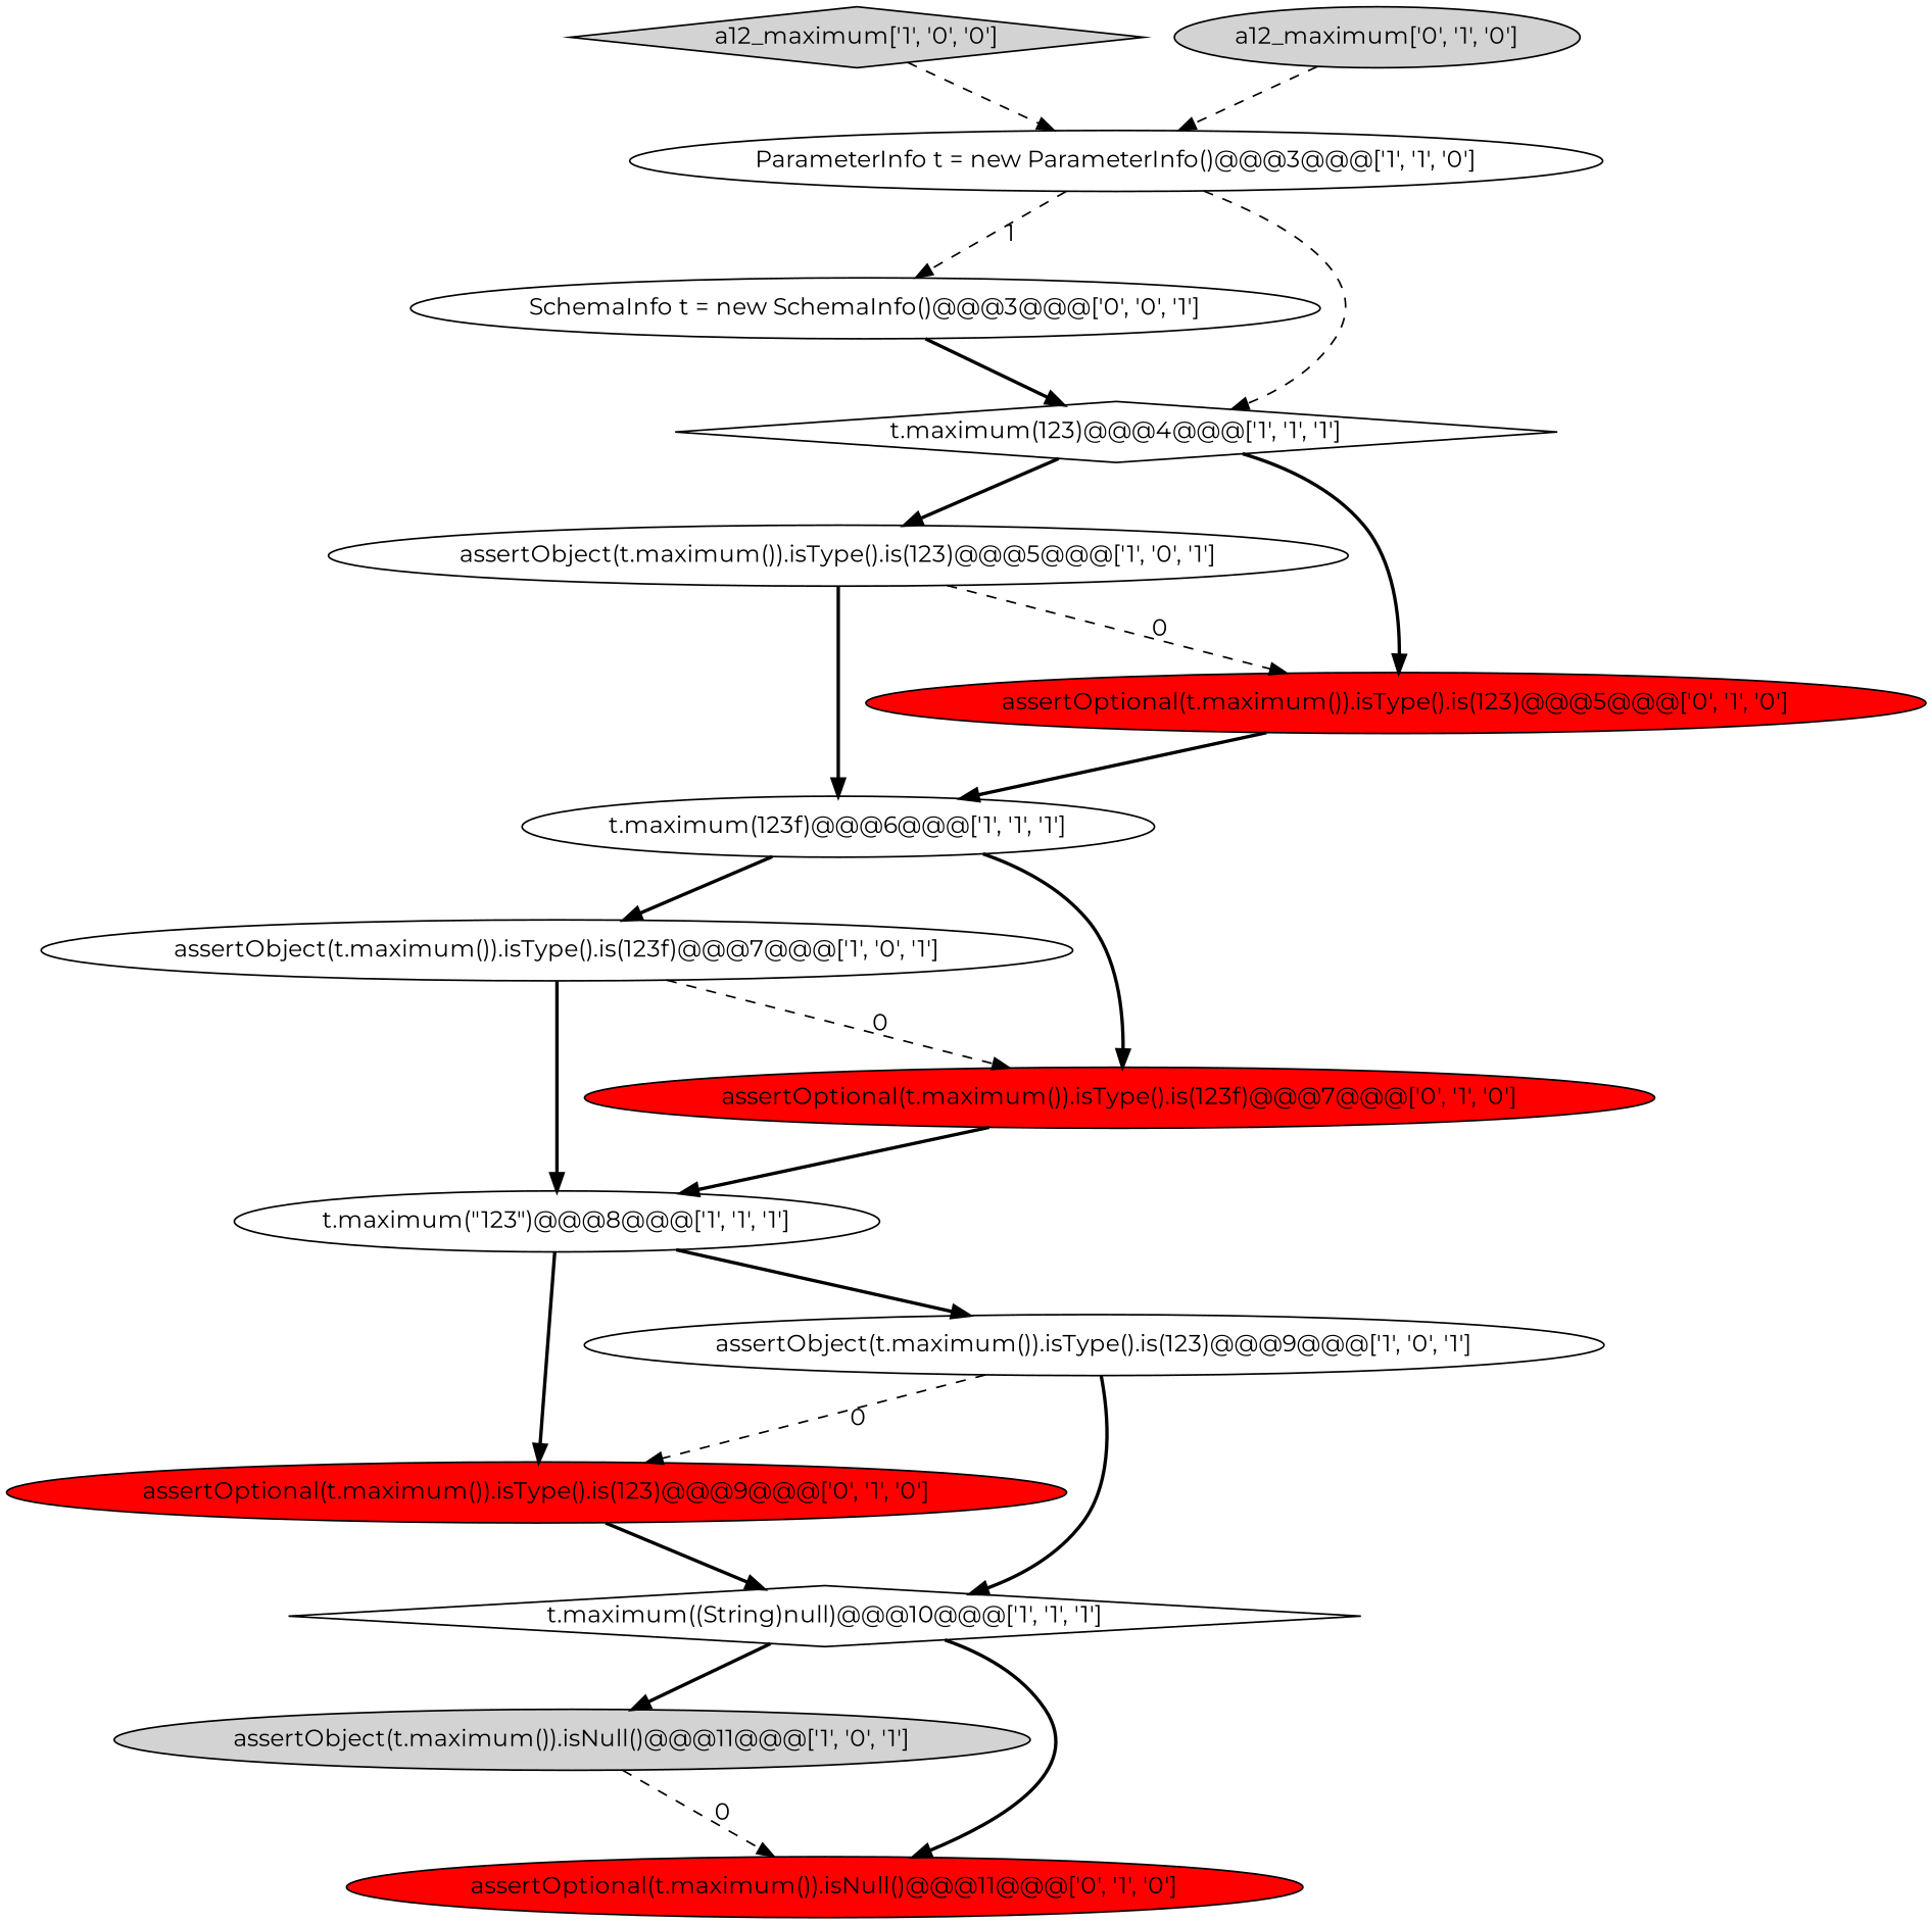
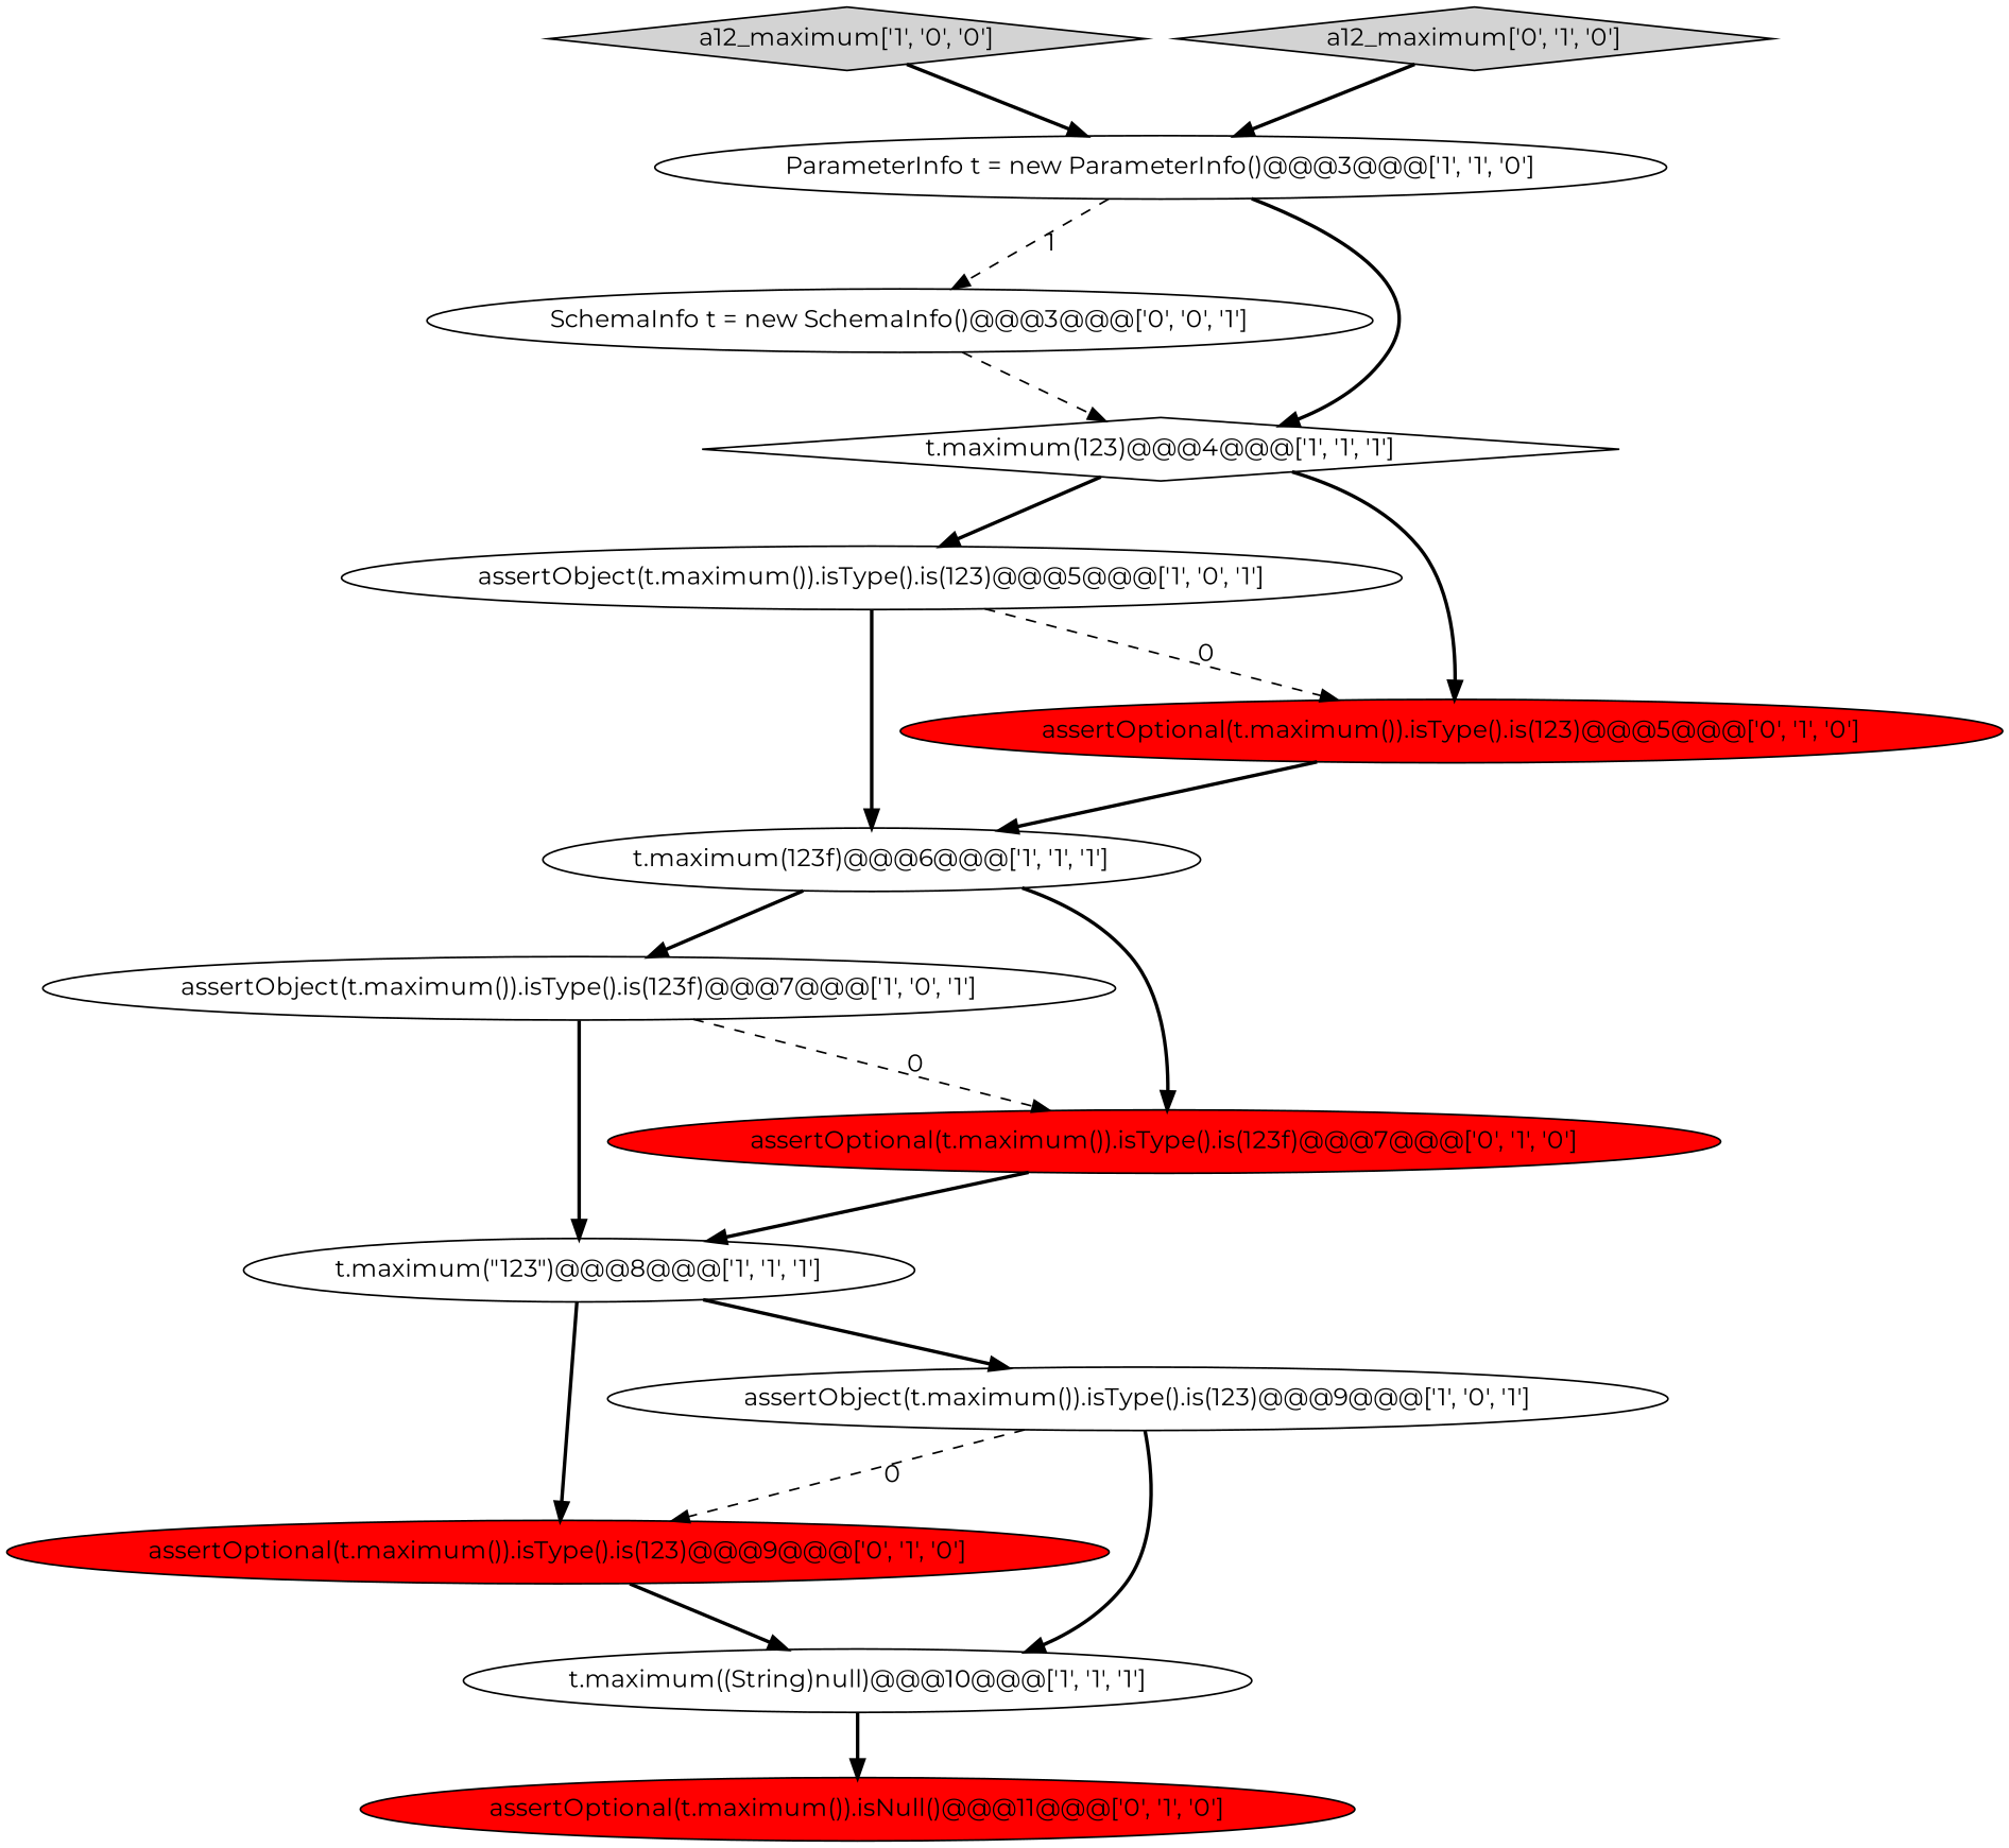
  digraph {
    fontname=Montserrat
    node [fillcolor=white fontname=Montserrat shape=ellipse style=filled]
    edge [fontname=Montserrat style=bold]
    n1 [label="t.maximum(123f)@@@6@@@['1', '1', '1']"]
    n2 [label="assertObject(t.maximum()).isType().is(123f)@@@7@@@['1', '0', '1']"]
    n3 [fillcolor=red label="assertOptional(t.maximum()).isType().is(123f)@@@7@@@['0', '1', '0']"]
    n4 [label="t.maximum(\"123\")@@@8@@@['1', '1', '1']"]
    n5 [label="SchemaInfo t = new SchemaInfo()@@@3@@@['0', '0', '1']"]
    n6 [label="t.maximum(123)@@@4@@@['1', '1', '1']" shape=diamond]
    n7 [fillcolor=lightgray label="a12_maximum['1', '0', '0']" shape=diamond]
    n8 [label="ParameterInfo t = new ParameterInfo()@@@3@@@['1', '1', '0']"]
    n9 [fillcolor=red label="assertOptional(t.maximum()).isType().is(123)@@@9@@@['0', '1', '0']"]
-   n10 [label="t.maximum((String)null)@@@10@@@['1', '1', '1']" shape=diamond]
-   n11 [fillcolor=lightgray label="assertObject(t.maximum()).isNull()@@@11@@@['1', '0', '1']"]
+   n10 [label="t.maximum((String)null)@@@10@@@['1', '1', '1']"]
    n12 [fillcolor=red label="assertOptional(t.maximum()).isNull()@@@11@@@['0', '1', '0']"]
-   n13 [fillcolor=lightgray label="a12_maximum['0', '1', '0']"]
+   n13 [fillcolor=lightgray label="a12_maximum['0', '1', '0']" shape=diamond]
    n14 [label="assertObject(t.maximum()).isType().is(123)@@@9@@@['1', '0', '1']"]
    n15 [label="assertObject(t.maximum()).isType().is(123)@@@5@@@['1', '0', '1']"]
    n16 [fillcolor=red label="assertOptional(t.maximum()).isType().is(123)@@@5@@@['0', '1', '0']"]
    n1 -> n2
    n1 -> n3
    n2 -> n3 [label=0 style=dashed]
    n2 -> n4
    n3 -> n4
    n4 -> n9
    n4 -> n14
-   n5 -> n6
+   n5 -> n6 [style=dashed]
    n6 -> n15
    n6 -> n16
-   n7 -> n8 [style=dashed]
+   n7 -> n8
    n8 -> n5 [label=1 style=dashed]
-   n8 -> n6 [style=dashed]
+   n8 -> n6
    n9 -> n10
-   n10 -> n11
    n10 -> n12
-   n11 -> n12 [label=0 style=dashed]
-   n13 -> n8 [style=dashed]
+   n13 -> n8
    n14 -> n9 [label=0 style=dashed]
    n14 -> n10
    n15 -> n1
    n15 -> n16 [label=0 style=dashed]
    n16 -> n1
  }
